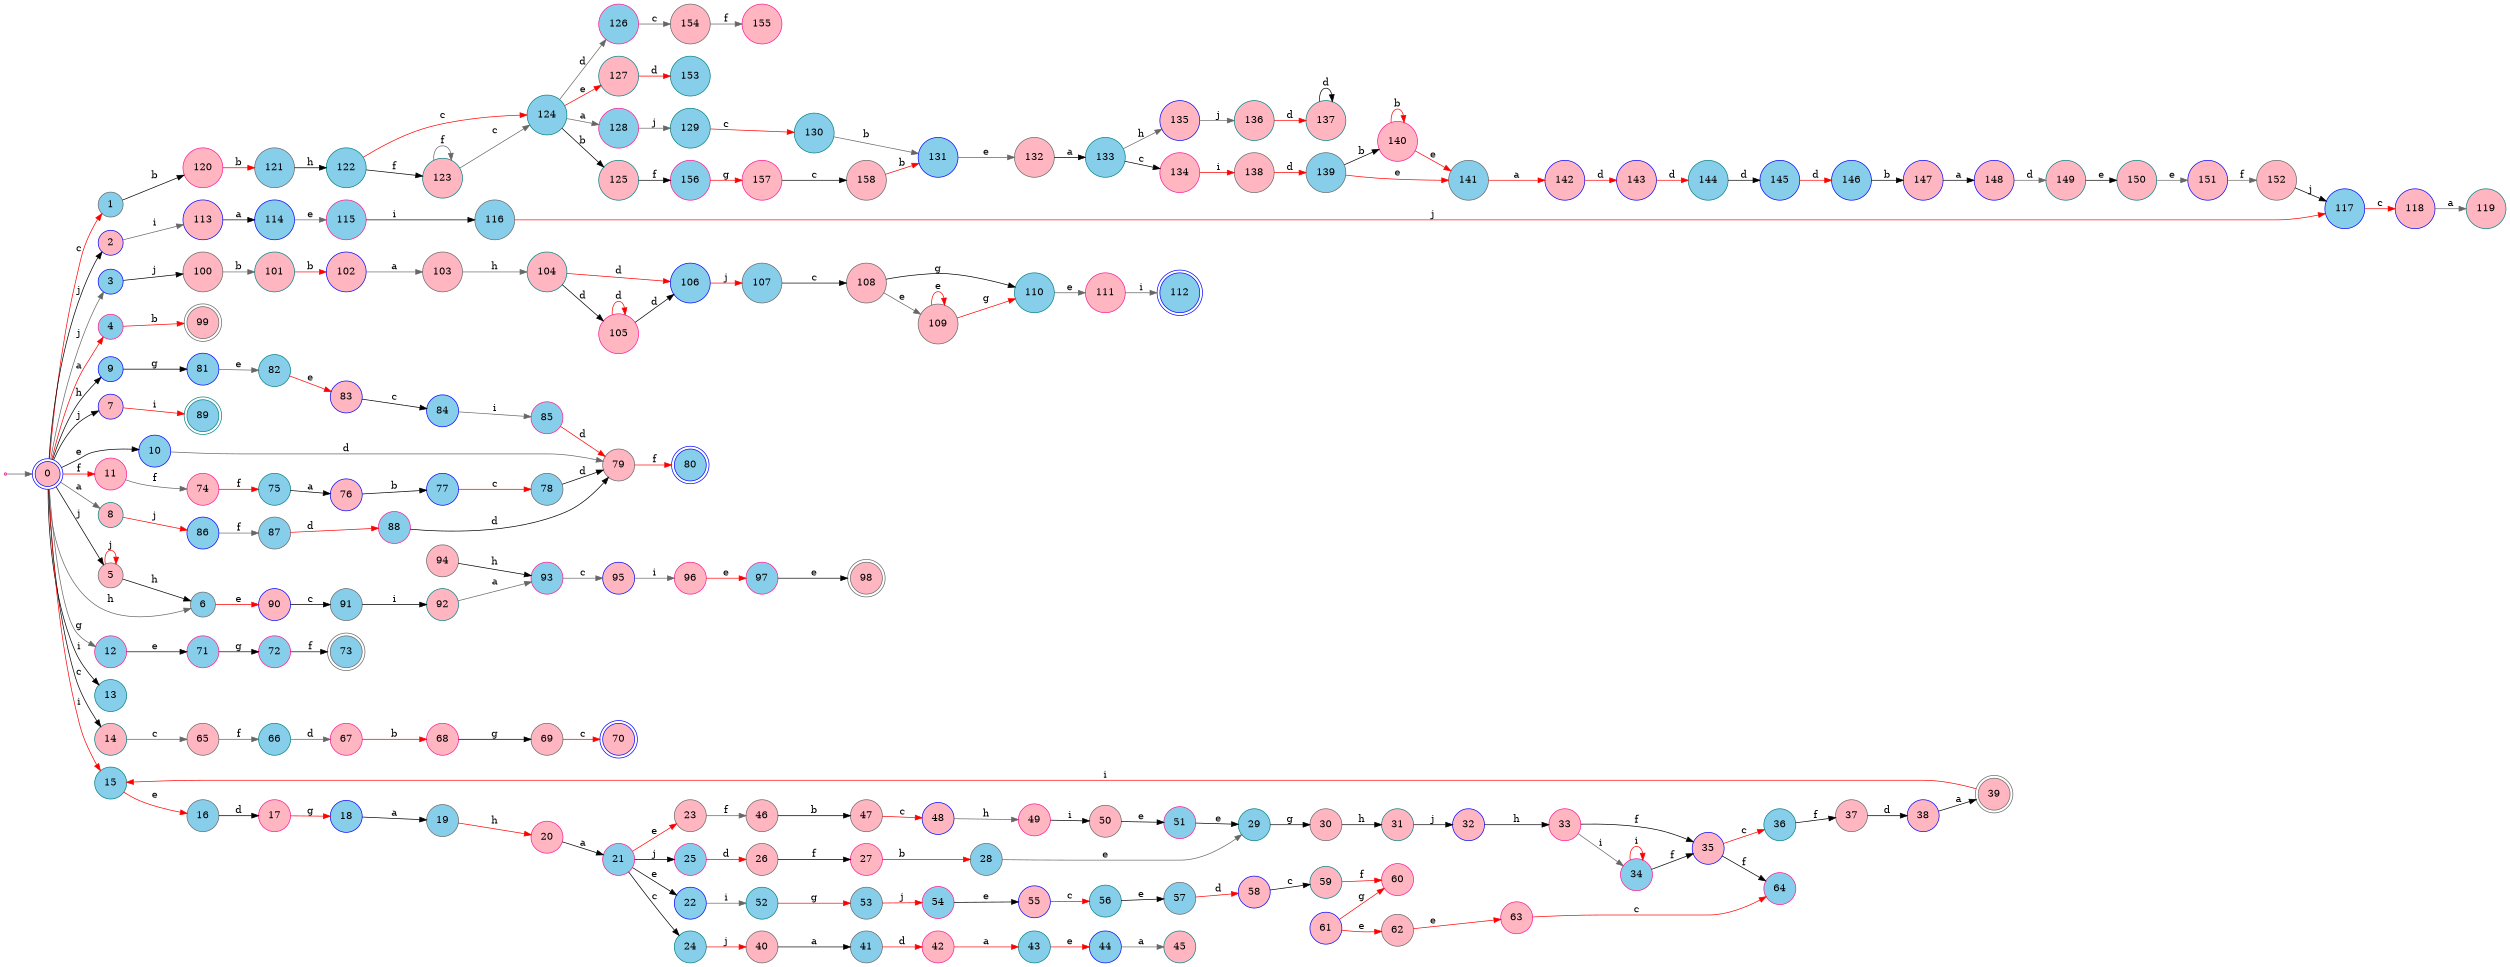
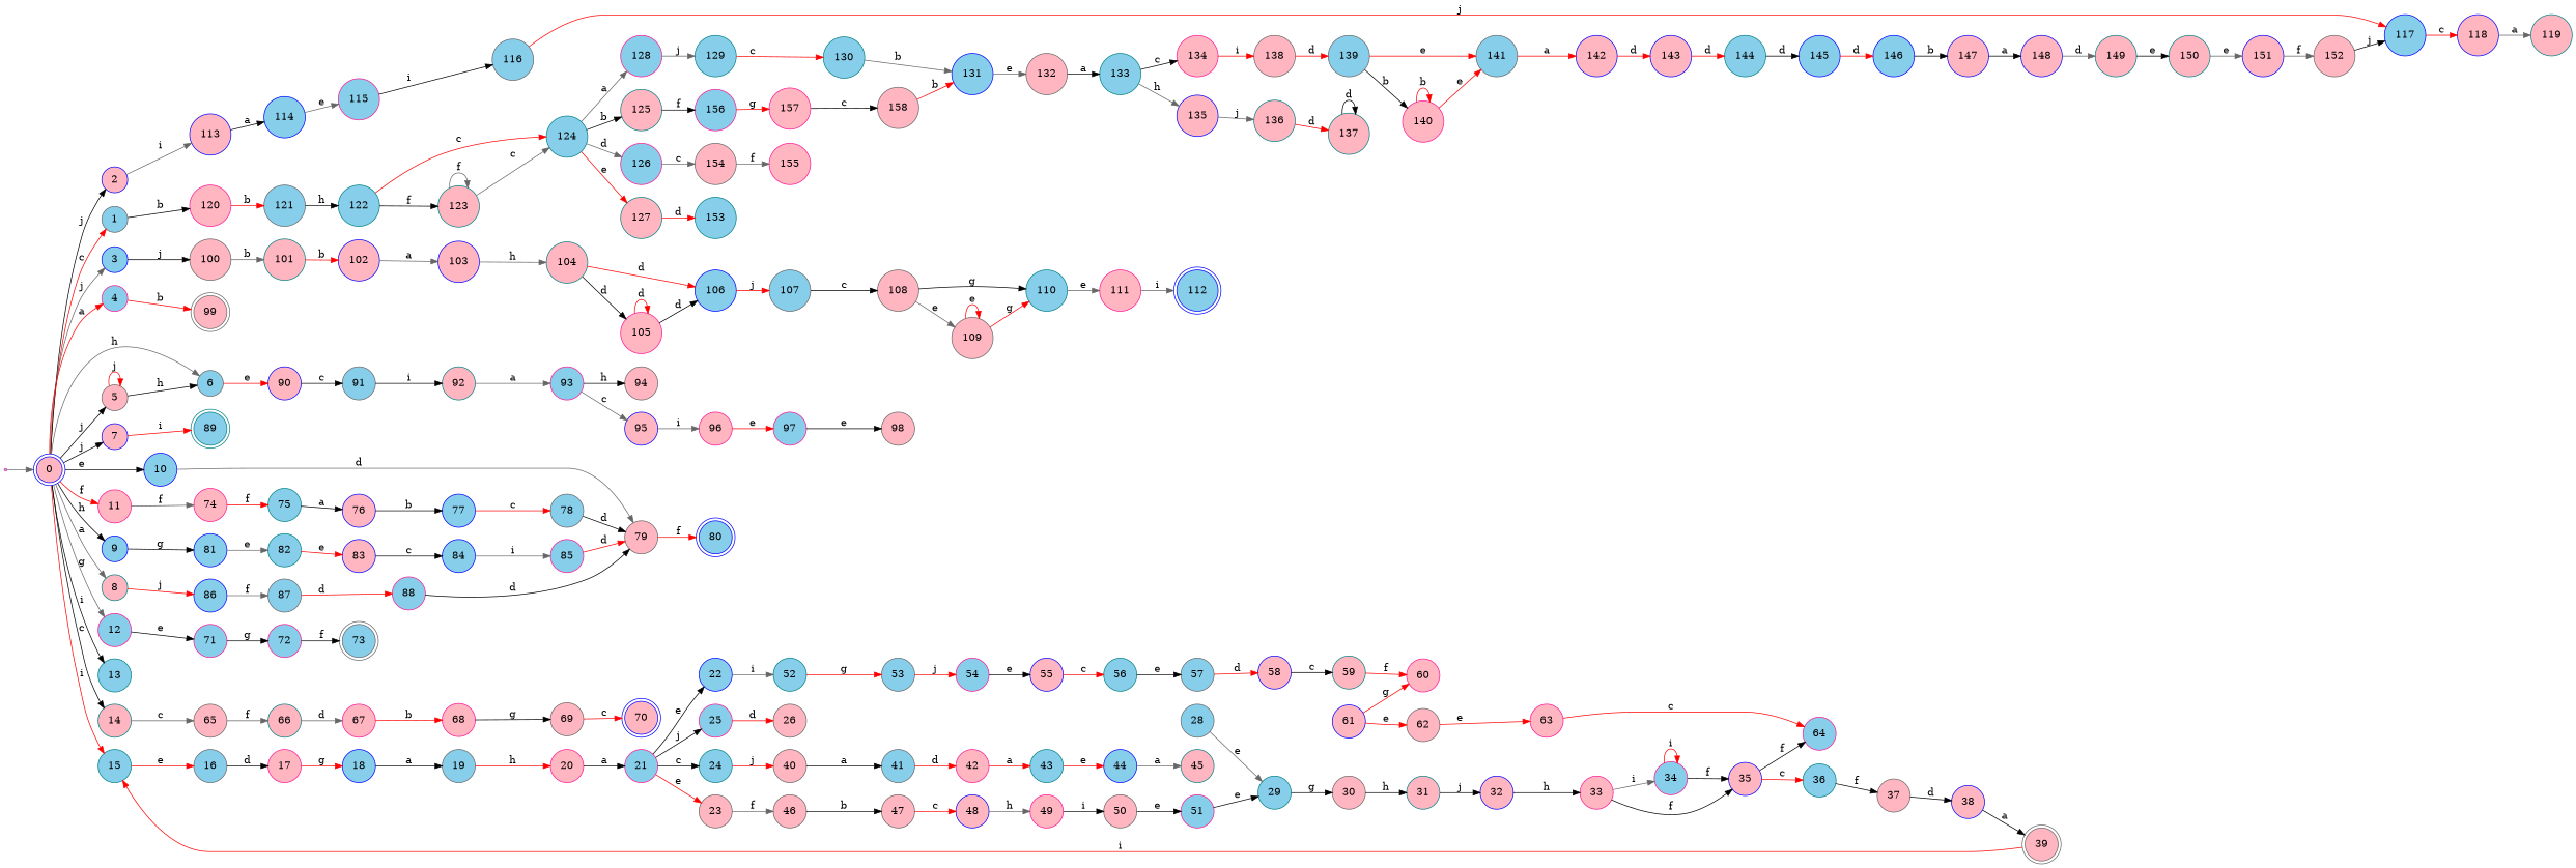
  digraph {
    rankdir=LR
    node [color=gray40 fillcolor=lightpink shape=circle style=filled]
    edge [color=black]
    dummy0 [color=deeppink fillcolor=skyblue shape=point]
    0 [color=blue shape=doublecircle]
    1 [fillcolor=skyblue]
    2 [color=blue]
    3 [color=blue fillcolor=skyblue]
    4 [color=deeppink fillcolor=skyblue]
    5
    6 [fillcolor=skyblue]
    7 [color=blue]
    8 [color=teal]
    9 [color=blue fillcolor=skyblue]
    10 [color=blue fillcolor=skyblue]
    11 [color=deeppink]
    12 [color=deeppink fillcolor=skyblue]
    13 [color=teal fillcolor=skyblue]
    14 [color=teal]
    15 [color=teal fillcolor=skyblue]
    120 [color=deeppink]
    113 [color=blue]
    100
    99 [shape=doublecircle]
    90 [color=blue]
    89 [color=teal fillcolor=skyblue shape=doublecircle]
    86 [color=blue fillcolor=skyblue]
    81 [color=blue fillcolor=skyblue]
    79
    74 [color=deeppink]
    71 [color=deeppink fillcolor=skyblue]
    65
    16 [fillcolor=skyblue]
    121 [fillcolor=skyblue]
    114 [color=blue fillcolor=skyblue]
    101 [color=teal]
    91 [fillcolor=skyblue]
    87 [fillcolor=skyblue]
    82 [color=teal fillcolor=skyblue]
    80 [color=blue fillcolor=skyblue shape=doublecircle]
    75 [color=teal fillcolor=skyblue]
    72 [color=deeppink fillcolor=skyblue]
-   66 [color=teal fillcolor=skyblue]
+   66 [color=teal]
    17 [color=deeppink]
    18 [color=blue fillcolor=skyblue]
    19 [fillcolor=skyblue]
    20 [color=deeppink]
    21 [color=deeppink fillcolor=skyblue]
    22 [color=blue fillcolor=skyblue]
    23
    24 [color=teal fillcolor=skyblue]
    25 [color=deeppink fillcolor=skyblue]
    52 [color=teal fillcolor=skyblue]
    46
    40
    26
    53 [fillcolor=skyblue]
    47
    41 [fillcolor=skyblue]
-   27 [color=deeppink]
    28 [fillcolor=skyblue]
    29 [color=teal fillcolor=skyblue]
    30
    31 [color=teal]
    32 [color=blue]
    33 [color=deeppink]
    34 [color=deeppink fillcolor=skyblue]
    35 [color=blue]
    36 [color=teal fillcolor=skyblue]
    64 [color=deeppink fillcolor=skyblue]
    37
    38 [color=blue]
    39 [shape=doublecircle]
    42 [color=deeppink]
    43 [color=teal fillcolor=skyblue]
    44 [color=blue fillcolor=skyblue]
    45 [color=teal]
    48 [color=blue]
    49 [color=deeppink]
    50
    51 [color=deeppink fillcolor=skyblue]
    54 [color=deeppink fillcolor=skyblue]
    55 [color=blue]
    56 [color=teal fillcolor=skyblue]
    57 [fillcolor=skyblue]
    58 [color=blue]
    59 [color=teal]
    60 [color=deeppink]
    61 [color=blue]
    62
    63 [color=deeppink]
    67 [color=deeppink]
    68 [color=deeppink]
    69
    70 [color=blue shape=doublecircle]
    73 [fillcolor=skyblue shape=doublecircle]
    76 [color=blue]
    77 [color=blue fillcolor=skyblue]
    78 [fillcolor=skyblue]
    83 [color=blue]
    84 [color=blue fillcolor=skyblue]
    85 [color=deeppink fillcolor=skyblue]
    88 [color=deeppink fillcolor=skyblue]
    92 [color=teal]
    93 [color=deeppink fillcolor=skyblue]
    94
    95 [color=blue]
    96 [color=deeppink]
    97 [color=deeppink fillcolor=skyblue]
-   98 [shape=doublecircle]
+   98
    102 [color=blue]
-   103
+   103 [color=blue]
    104 [color=teal]
    105 [color=deeppink]
    106 [color=blue fillcolor=skyblue]
    107 [fillcolor=skyblue]
    108
    109
    110 [color=teal fillcolor=skyblue]
    111 [color=deeppink]
    112 [color=blue fillcolor=skyblue shape=doublecircle]
    115 [color=deeppink fillcolor=skyblue]
    116 [fillcolor=skyblue]
    117 [color=blue fillcolor=skyblue]
    118 [color=blue]
    119 [color=teal]
    122 [color=teal fillcolor=skyblue]
    123 [color=teal]
    124 [color=teal fillcolor=skyblue]
    125 [color=teal]
    126 [color=deeppink fillcolor=skyblue]
    127 [color=teal]
    128 [color=deeppink fillcolor=skyblue]
    156 [color=deeppink fillcolor=skyblue]
    154
    153 [color=teal fillcolor=skyblue]
    129 [color=teal fillcolor=skyblue]
    157 [color=deeppink]
    155 [color=deeppink]
    130 [color=teal fillcolor=skyblue]
    131 [color=blue fillcolor=skyblue]
    132
    133 [color=teal fillcolor=skyblue]
    134 [color=deeppink]
    135 [color=blue]
    138
    136 [color=teal]
    139 [fillcolor=skyblue]
    137 [color=teal]
    140 [color=deeppink]
    141 [fillcolor=skyblue]
    142 [color=blue]
    143 [color=blue]
    144 [color=teal fillcolor=skyblue]
    145 [color=blue fillcolor=skyblue]
    146 [color=blue fillcolor=skyblue]
    147 [color=blue]
    148 [color=blue]
    149 [color=teal]
    150 [color=teal]
    151 [color=blue]
    152
    158
    dummy0 -> 0 [color=gray40]
    0 -> 1 [color=red label=c]
    0 -> 2 [label=j]
    0 -> 3 [color=gray40 label=j]
    0 -> 4 [color=red label=a]
    0 -> 5 [label=j]
    0 -> 6 [color=gray40 label=h]
    0 -> 7 [label=j]
    0 -> 8 [color=gray40 label=a]
    0 -> 9 [label=h]
    0 -> 10 [label=e]
    0 -> 11 [color=red label=f]
    0 -> 12 [color=gray40 label=g]
    0 -> 13 [label=i]
    0 -> 14 [label=c]
    0 -> 15 [color=red label=i]
    1 -> 120 [label=b]
    2 -> 113 [color=gray40 label=i]
    3 -> 100 [label=j]
    4 -> 99 [color=red label=b]
    5 -> 5 [color=red label=j]
    5 -> 6 [label=h]
    6 -> 90 [color=red label=e]
    7 -> 89 [color=red label=i]
    8 -> 86 [color=red label=j]
    9 -> 81 [label=g]
    10 -> 79 [color=gray40 label=d]
    11 -> 74 [color=gray40 label=f]
    12 -> 71 [label=e]
    14 -> 65 [color=gray40 label=c]
    15 -> 16 [color=red label=e]
    120 -> 121 [color=red label=b]
    113 -> 114 [label=a]
    100 -> 101 [color=gray40 label=b]
    90 -> 91 [label=c]
    86 -> 87 [color=gray40 label=f]
    81 -> 82 [color=gray40 label=e]
    79 -> 80 [color=red label=f]
    74 -> 75 [color=red label=f]
    71 -> 72 [label=g]
    65 -> 66 [color=gray40 label=f]
    16 -> 17 [label=d]
    121 -> 122 [label=h]
    114 -> 115 [color=gray40 label=e]
    101 -> 102 [color=red label=b]
    91 -> 92 [label=i]
    87 -> 88 [color=red label=d]
    82 -> 83 [color=red label=e]
    75 -> 76 [label=a]
    72 -> 73 [label=f]
    66 -> 67 [color=gray40 label=d]
    17 -> 18 [color=red label=g]
    18 -> 19 [label=a]
    19 -> 20 [color=red label=h]
    20 -> 21 [label=a]
    21 -> 22 [label=e]
    21 -> 23 [color=red label=e]
    21 -> 24 [label=c]
    21 -> 25 [label=j]
    22 -> 52 [color=gray40 label=i]
    23 -> 46 [color=gray40 label=f]
    24 -> 40 [color=red label=j]
    25 -> 26 [color=red label=d]
    52 -> 53 [color=red label=g]
    46 -> 47 [label=b]
    40 -> 41 [label=a]
-   26 -> 27 [label=f]
    53 -> 54 [color=red label=j]
    47 -> 48 [color=red label=c]
    41 -> 42 [color=red label=d]
-   27 -> 28 [color=red label=b]
    28 -> 29 [color=gray40 label=e]
    29 -> 30 [label=g]
    30 -> 31 [label=h]
    31 -> 32 [label=j]
    32 -> 33 [label=h]
    33 -> 34 [color=gray40 label=i]
    33 -> 35 [label=f]
    34 -> 34 [color=red label=i]
    34 -> 35 [label=f]
    35 -> 36 [color=red label=c]
    35 -> 64 [label=f]
    36 -> 37 [label=f]
    37 -> 38 [label=d]
    38 -> 39 [label=a]
    39 -> 15 [color=red label=i]
    42 -> 43 [color=red label=a]
    43 -> 44 [color=red label=e]
    44 -> 45 [color=gray40 label=a]
    48 -> 49 [color=gray40 label=h]
    49 -> 50 [label=i]
    50 -> 51 [label=e]
    51 -> 29 [label=e]
    54 -> 55 [label=e]
    55 -> 56 [color=red label=c]
    56 -> 57 [label=e]
    57 -> 58 [color=red label=d]
    58 -> 59 [label=c]
    59 -> 60 [color=red label=f]
    61 -> 60 [color=red label=g]
    61 -> 62 [color=red label=e]
    62 -> 63 [color=red label=e]
    63 -> 64 [color=red label=c]
    67 -> 68 [color=red label=b]
    68 -> 69 [label=g]
    69 -> 70 [color=red label=c]
    76 -> 77 [label=b]
    77 -> 78 [color=red label=c]
    78 -> 79 [label=d]
    83 -> 84 [label=c]
    84 -> 85 [color=gray40 label=i]
    85 -> 79 [color=red label=d]
    88 -> 79 [label=d]
    92 -> 93 [color=gray40 label=a]
-   94 -> 93 [label=h]
+   93 -> 94 [label=h]
    93 -> 95 [color=gray40 label=c]
    95 -> 96 [color=gray40 label=i]
    96 -> 97 [color=red label=e]
    97 -> 98 [label=e]
    102 -> 103 [color=gray40 label=a]
    103 -> 104 [color=gray40 label=h]
    104 -> 105 [label=d]
    104 -> 106 [color=red label=d]
    105 -> 105 [color=red label=d]
    105 -> 106 [label=d]
    106 -> 107 [color=red label=j]
    107 -> 108 [label=c]
    108 -> 109 [color=gray40 label=e]
    108 -> 110 [label=g]
    109 -> 109 [color=red label=e]
    109 -> 110 [color=red label=g]
    110 -> 111 [color=gray40 label=e]
    111 -> 112 [color=gray40 label=i]
    115 -> 116 [label=i]
    116 -> 117 [color=red label=j]
    117 -> 118 [color=red label=c]
    118 -> 119 [color=gray40 label=a]
    122 -> 123 [label=f]
    122 -> 124 [color=red label=c]
    123 -> 123 [color=gray40 label=f]
    123 -> 124 [color=gray40 label=c]
    124 -> 125 [label=b]
    124 -> 126 [color=gray40 label=d]
    124 -> 127 [color=red label=e]
    124 -> 128 [color=gray40 label=a]
    125 -> 156 [label=f]
    126 -> 154 [color=gray40 label=c]
    127 -> 153 [color=red label=d]
    128 -> 129 [color=gray40 label=j]
    156 -> 157 [color=red label=g]
    154 -> 155 [color=gray40 label=f]
    129 -> 130 [color=red label=c]
    157 -> 158 [label=c]
    130 -> 131 [color=gray40 label=b]
    131 -> 132 [color=gray40 label=e]
    132 -> 133 [label=a]
    133 -> 134 [label=c]
    133 -> 135 [color=gray40 label=h]
    134 -> 138 [color=red label=i]
    135 -> 136 [color=gray40 label=j]
    138 -> 139 [color=red label=d]
    136 -> 137 [color=red label=d]
    139 -> 140 [label=b]
    139 -> 141 [color=red label=e]
    137 -> 137 [label=d]
    140 -> 140 [color=red label=b]
    140 -> 141 [color=red label=e]
    141 -> 142 [color=red label=a]
    142 -> 143 [color=red label=d]
    143 -> 144 [color=red label=d]
    144 -> 145 [label=d]
    145 -> 146 [color=red label=d]
    146 -> 147 [label=b]
    147 -> 148 [label=a]
    148 -> 149 [color=gray40 label=d]
    149 -> 150 [label=e]
    150 -> 151 [color=gray40 label=e]
    151 -> 152 [color=gray40 label=f]
    152 -> 117 [label=j]
    158 -> 131 [color=red label=b]
  }
